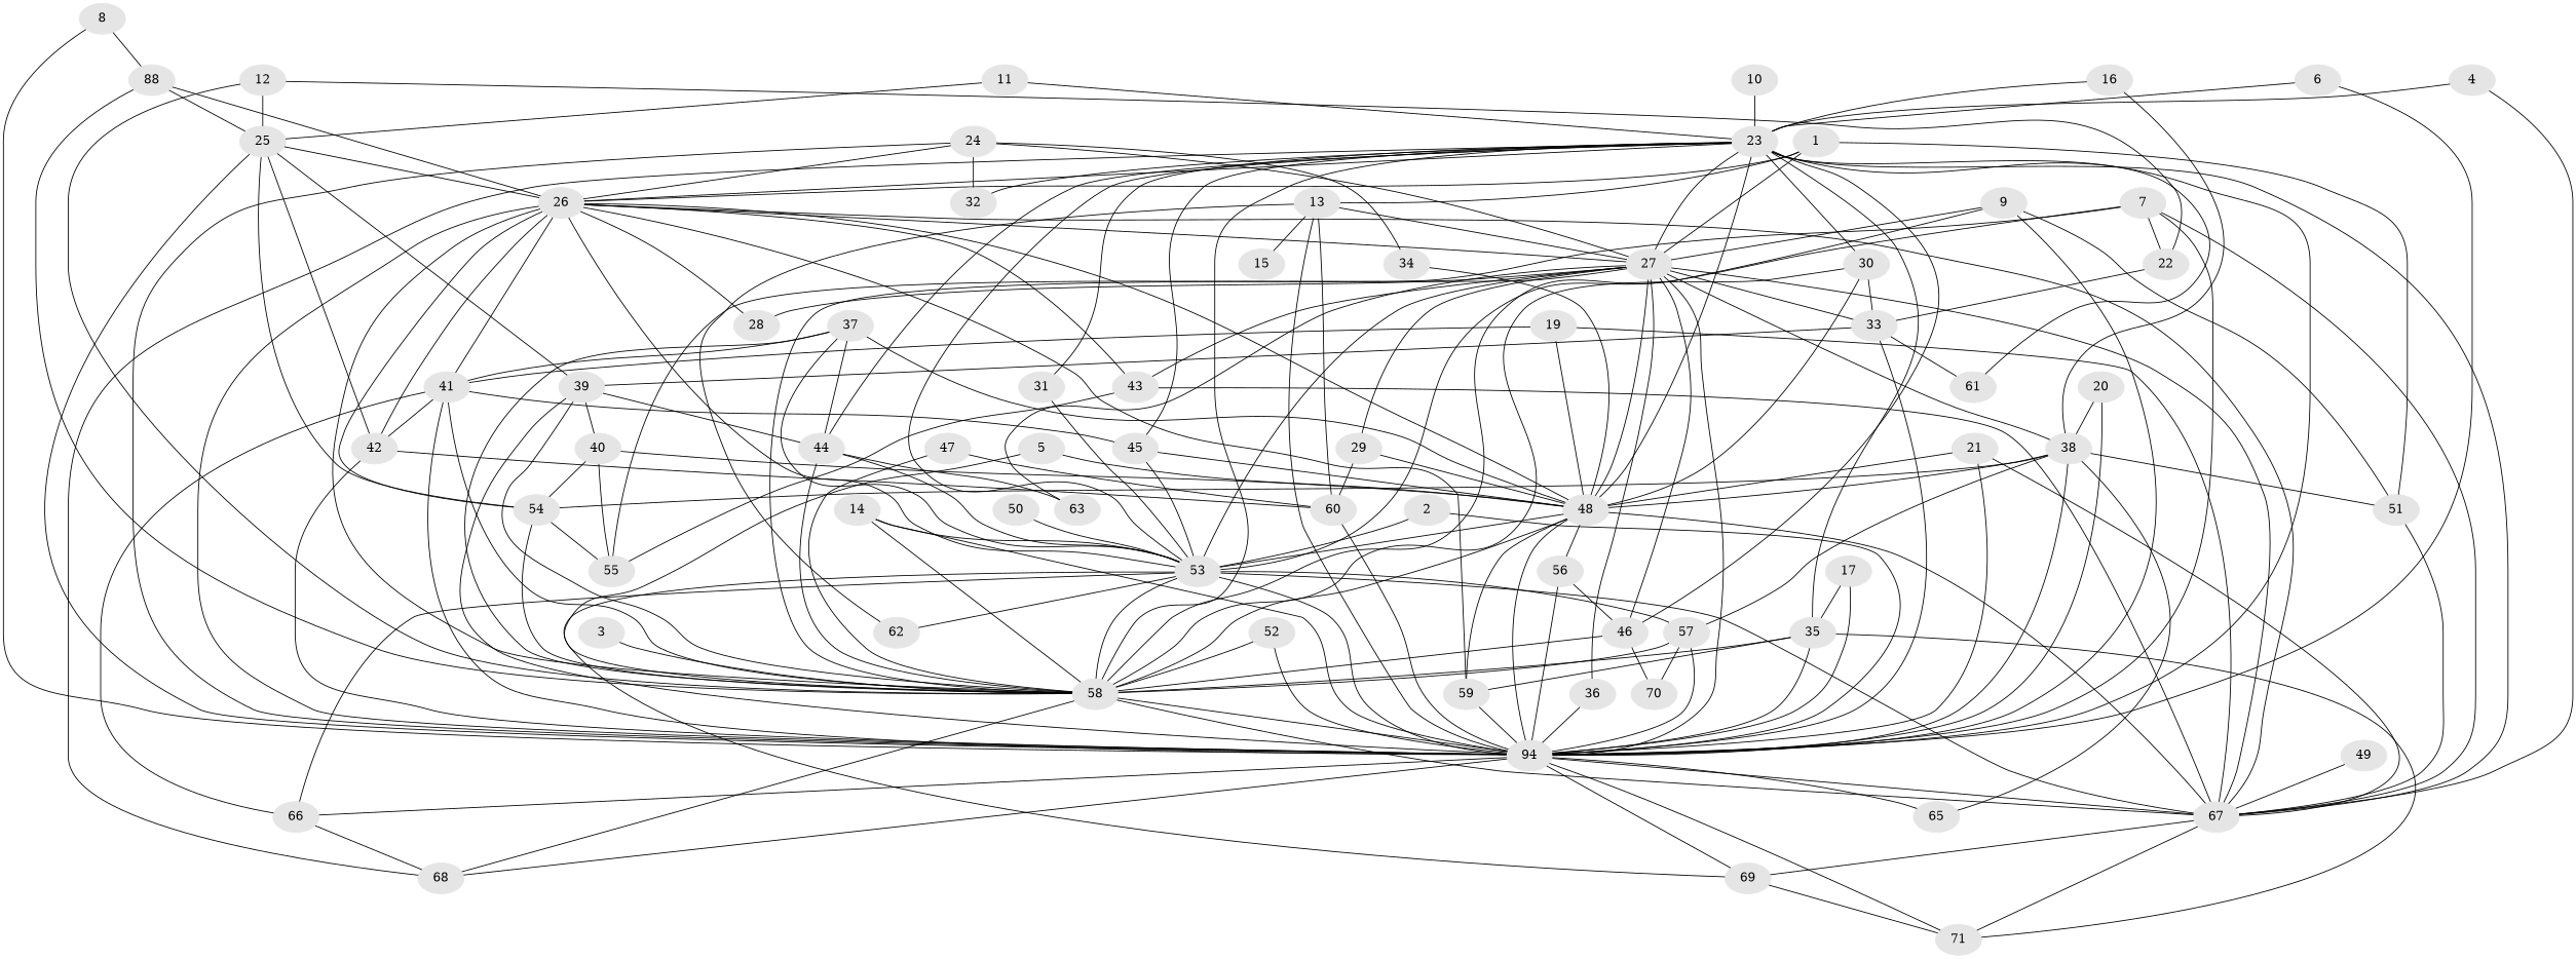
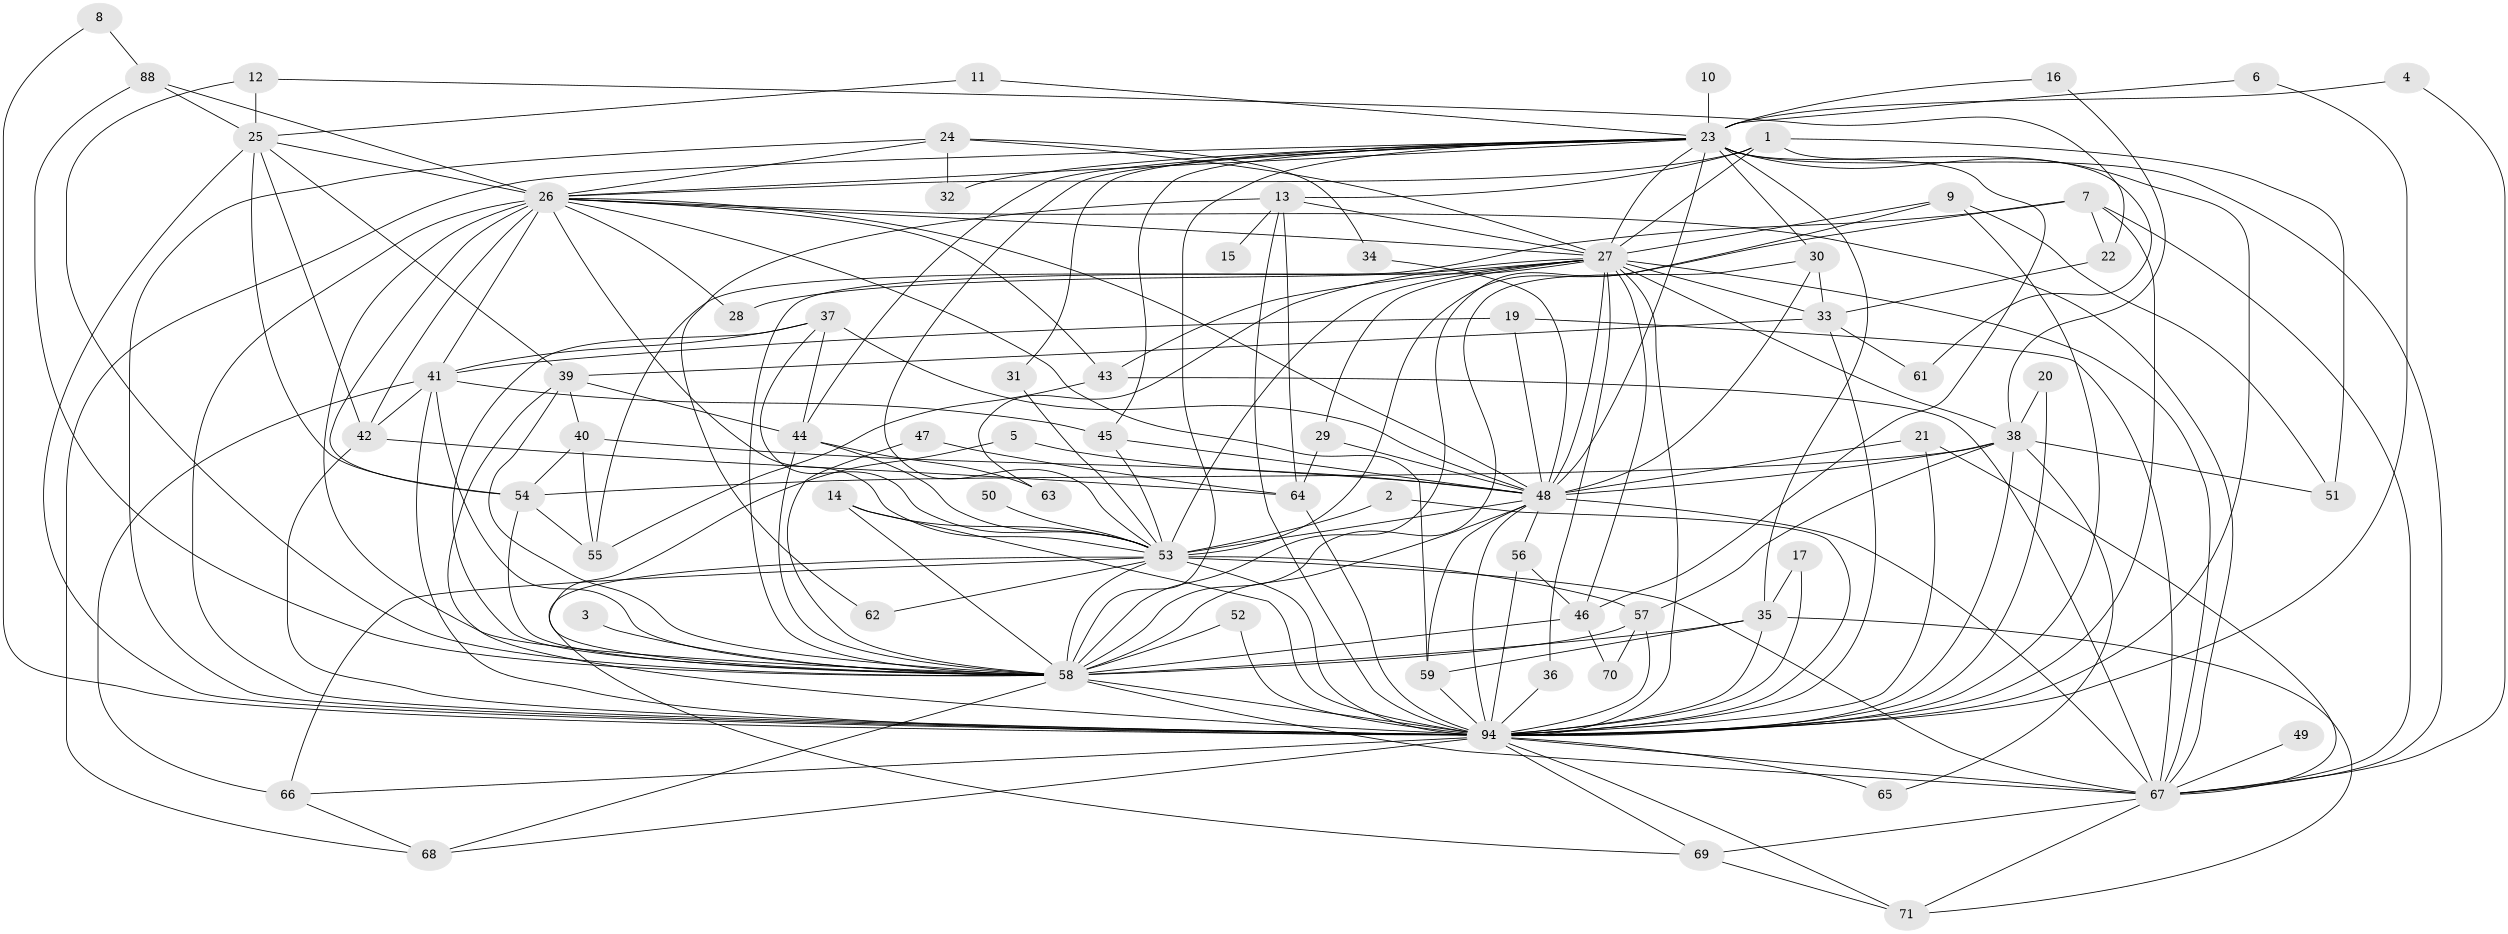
  graph {
    node [color=gray90 style=filled]
    edge [weight=1.0]
    1
    13
    26
    27
    51
    n6 [label=94]
    15
-   60
+   60 [label=64]
    62
    53
    58
    67
    48
    41
    42
    54
    28
    43
    59
    38
    33
    46
    29
    36
    63
    2
    57
    66
    69
    68
    71
    65
    3
    4
    23
    35
    30
    31
    32
    44
    45
    61
    5
    56
    6
    7
    22
    55
    8
    n50 [label=88]
    25
    9
    10
    11
    39
    12
    14
    16
    17
    19
    20
    21
    70
    24
    34
    40
    47
    37
    49
    50
    52
    1 -- 13
    1 -- 26
    1 -- 27
    1 -- 51
    13 -- 27
    13 -- n6
    13 -- 15
    13 -- 60
    13 -- 62
    26 -- 27
    26 -- n6 [weight=2.0]
    26 -- 53
    26 -- 58 [weight=2.0]
    26 -- 67
    26 -- 48
    26 -- 41
    26 -- 42
    26 -- 54 [weight=2.0]
    26 -- 28
    26 -- 43
    26 -- 59
    27 -- n6 [weight=3.0]
    27 -- 53
    27 -- 58 [weight=2.0]
    27 -- 67
    27 -- 48
    27 -- 28
    27 -- 43
    27 -- 38
    27 -- 33
    27 -- 46
    27 -- 29
    27 -- 36
    27 -- 63
-   51 -- 67
    n6 -- 67 [weight=2.0]
    n6 -- 66
    n6 -- 69
    n6 -- 68
    n6 -- 71
    n6 -- 65
    60 -- n6
    53 -- n6 [weight=2.0]
    53 -- 62
    53 -- 58 [weight=3.0]
    53 -- 67
    53 -- 57
    53 -- 66
    53 -- 69
    58 -- n6 [weight=5.0]
    58 -- 67 [weight=2.0]
    58 -- 68 [weight=2.0]
    67 -- 69
    67 -- 71
    48 -- n6 [weight=2.0]
    48 -- 53
    48 -- 58 [weight=2.0]
    48 -- 67 [weight=2.0]
    48 -- 59
    48 -- 56
    41 -- n6
    41 -- 58
    41 -- 42
    41 -- 66
    41 -- 45
    42 -- n6
    42 -- 60
    54 -- 58
    54 -- 55
    43 -- 67
    43 -- 55
    59 -- n6
    38 -- 51
    38 -- n6
    38 -- 48
    38 -- 54
    38 -- 57
    38 -- 65
    33 -- n6
    33 -- 61
    33 -- 39
    46 -- 58
    46 -- 70
    29 -- 60
    29 -- 48
    36 -- n6
    2 -- n6
    2 -- 53
    57 -- n6
    57 -- 58
    57 -- 70
    66 -- 68
    69 -- 71
    3 -- 58
    4 -- 67
    4 -- 23
    23 -- 26
    23 -- 27
    23 -- n6 [weight=3.0]
    23 -- 53
    23 -- 58 [weight=2.0]
    23 -- 67
    23 -- 48 [weight=3.0]
-   23 -- 46
+   1 -- 46
    23 -- 68
    23 -- 35
    23 -- 30
    23 -- 31
    23 -- 32
    23 -- 44
    23 -- 45
    23 -- 61
    35 -- n6
    35 -- 58
    35 -- 59
    35 -- 71
    30 -- 58
    30 -- 48 [weight=2.0]
    30 -- 33
    31 -- 53
    44 -- 53
    44 -- 58
    44 -- 63
    45 -- 53
    45 -- 48
    5 -- 58
    5 -- 48
    56 -- n6
    56 -- 46
    6 -- n6
    6 -- 23
    7 -- n6 [weight=2.0]
    7 -- 53
    7 -- 67
    7 -- 22
    7 -- 55
    22 -- 33
    8 -- n6
    8 -- n50
    n50 -- 26
    n50 -- 58
    n50 -- 25
    25 -- 26
    25 -- n6
    25 -- 42
    25 -- 54
    25 -- 39
    9 -- 27
    9 -- 51
    9 -- n6
    9 -- 58
    10 -- 23 [weight=2.0]
    11 -- 23
    11 -- 25
    39 -- n6
    39 -- 58
    39 -- 44
    39 -- 40
    12 -- 58
    12 -- 22
    12 -- 25
    14 -- n6 [weight=2.0]
    14 -- 53
    14 -- 58
    16 -- 38
    16 -- 23
    17 -- n6
    17 -- 35
    19 -- 67
    19 -- 48
    19 -- 41
    20 -- n6
    20 -- 38
    21 -- n6
    21 -- 67
    21 -- 48
    24 -- 26
    24 -- 27
    24 -- n6
    24 -- 32
    24 -- 34
    34 -- 48
    40 -- 48
    40 -- 54
    40 -- 55
    47 -- 60
    47 -- 58
    37 -- 53
    37 -- 58
    37 -- 48
    37 -- 41
    37 -- 44
    49 -- 67
    50 -- 53
    52 -- n6
    52 -- 58
  }
